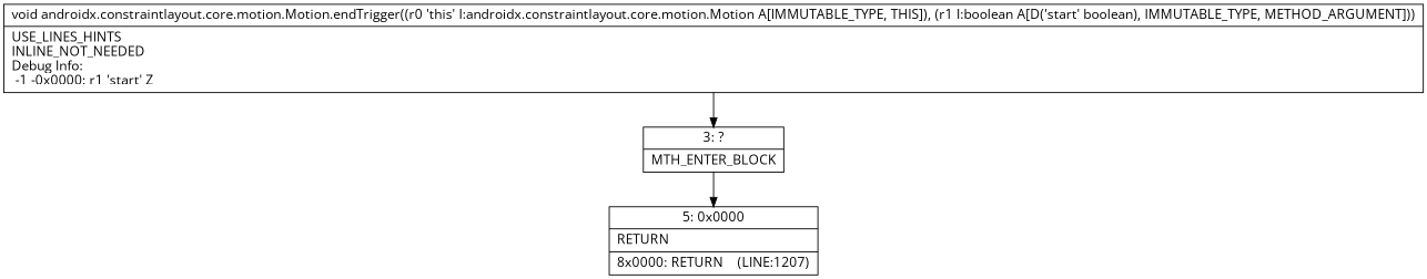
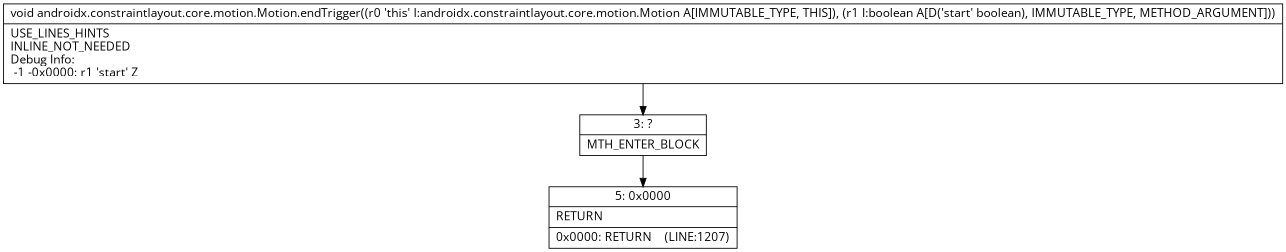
  digraph {
    fontname="Open Sans"
    node [fontname="Open Sans" shape=record]
    edge [fontname="Open Sans"]
    n1 [label="{3\:\ ?|MTH_ENTER_BLOCK\l}"]
-   n2 [label="{5\:\ 0x0000|RETURN\l|8x0000: RETURN    (LINE:1207)\l}"]
+   n2 [label="{5\:\ 0x0000|RETURN\l|0x0000: RETURN    (LINE:1207)\l}"]
    n3 [label="{void androidx.constraintlayout.core.motion.Motion.endTrigger((r0 'this' I:androidx.constraintlayout.core.motion.Motion A[IMMUTABLE_TYPE, THIS]), (r1 I:boolean A[D('start' boolean), IMMUTABLE_TYPE, METHOD_ARGUMENT]))  | USE_LINES_HINTS\lINLINE_NOT_NEEDED\lDebug Info:\l  \-1 \-0x0000: r1 'start' Z\l}"]
    n1 -> n2
    n3 -> n1
  }
